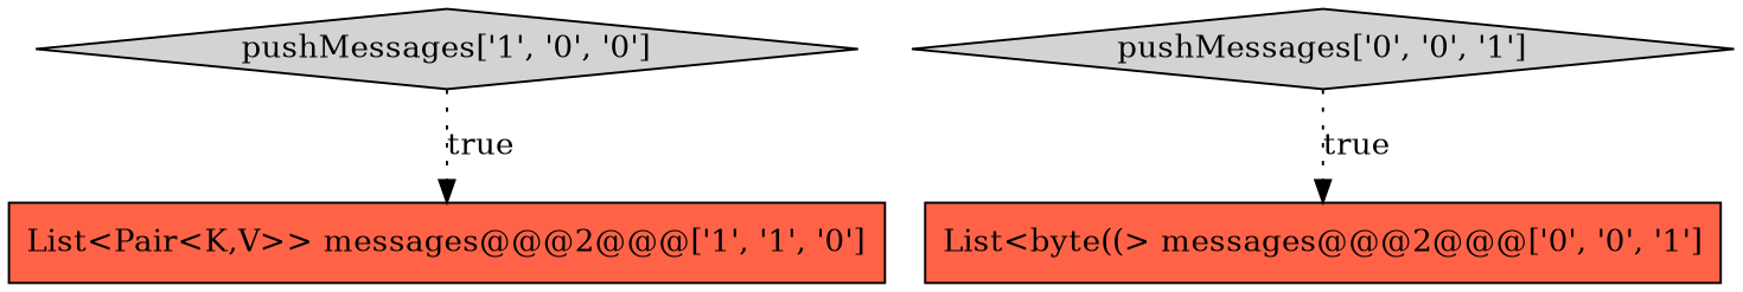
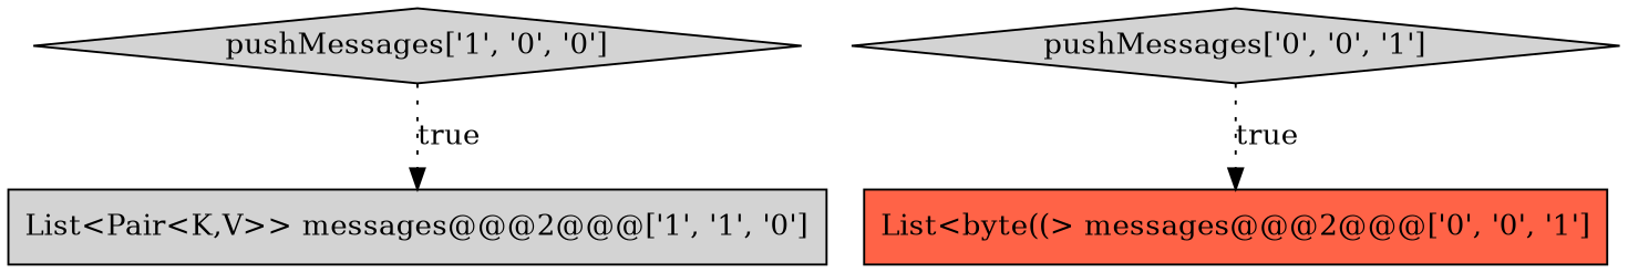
  digraph {
    node [fillcolor=tomato shape=box style=filled]
    edge [style=dotted]
-   n1 [label="List<Pair<K,V>> messages@@@2@@@['1', '1', '0']"]
+   n1 [fillcolor=lightgray label="List<Pair<K,V>> messages@@@2@@@['1', '1', '0']"]
    n2 [fillcolor=lightgray label="pushMessages['1', '0', '0']" shape=diamond]
    n3 [fillcolor=lightgray label="pushMessages['0', '0', '1']" shape=diamond]
    n4 [label="List<byte((> messages@@@2@@@['0', '0', '1']"]
    n2 -> n1 [label=true]
    n3 -> n4 [label=true]
  }
